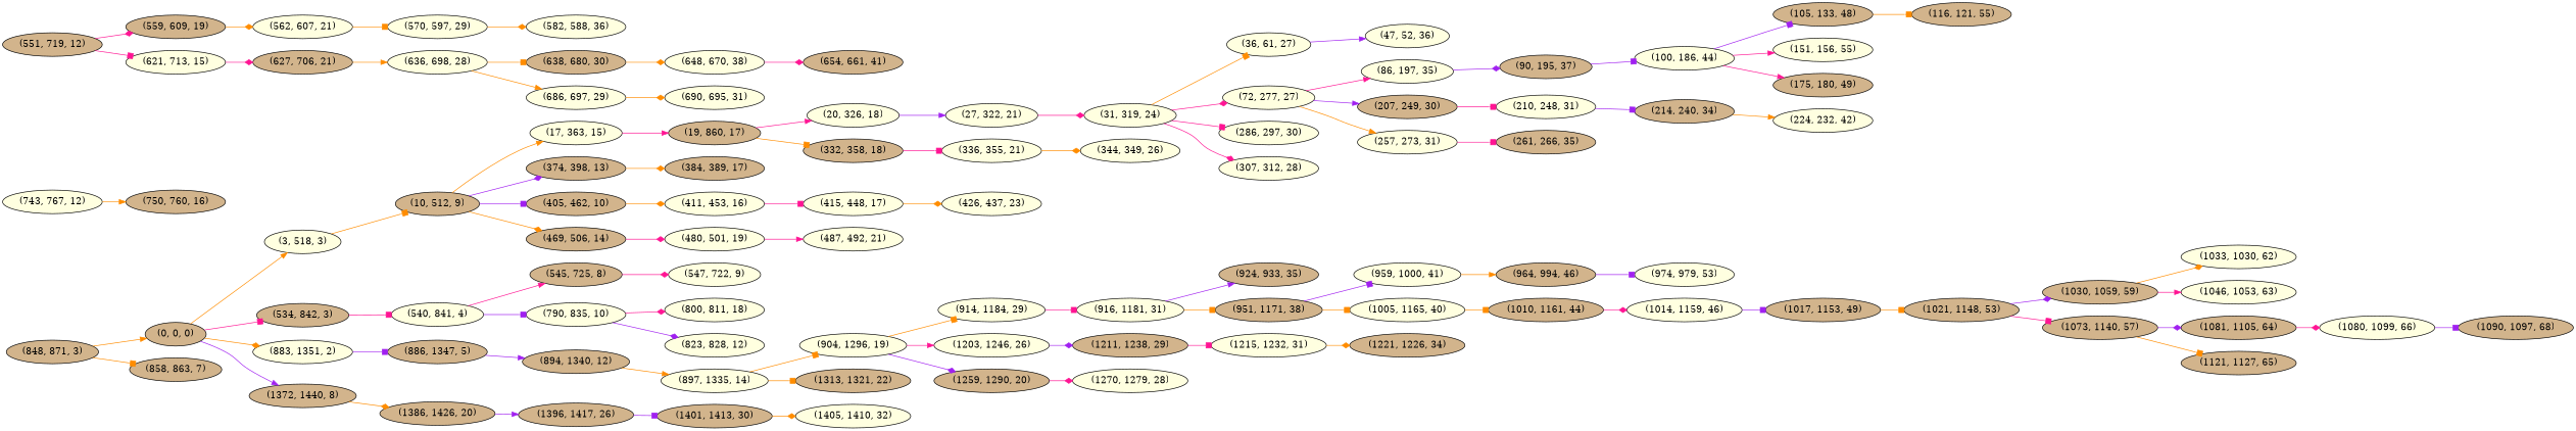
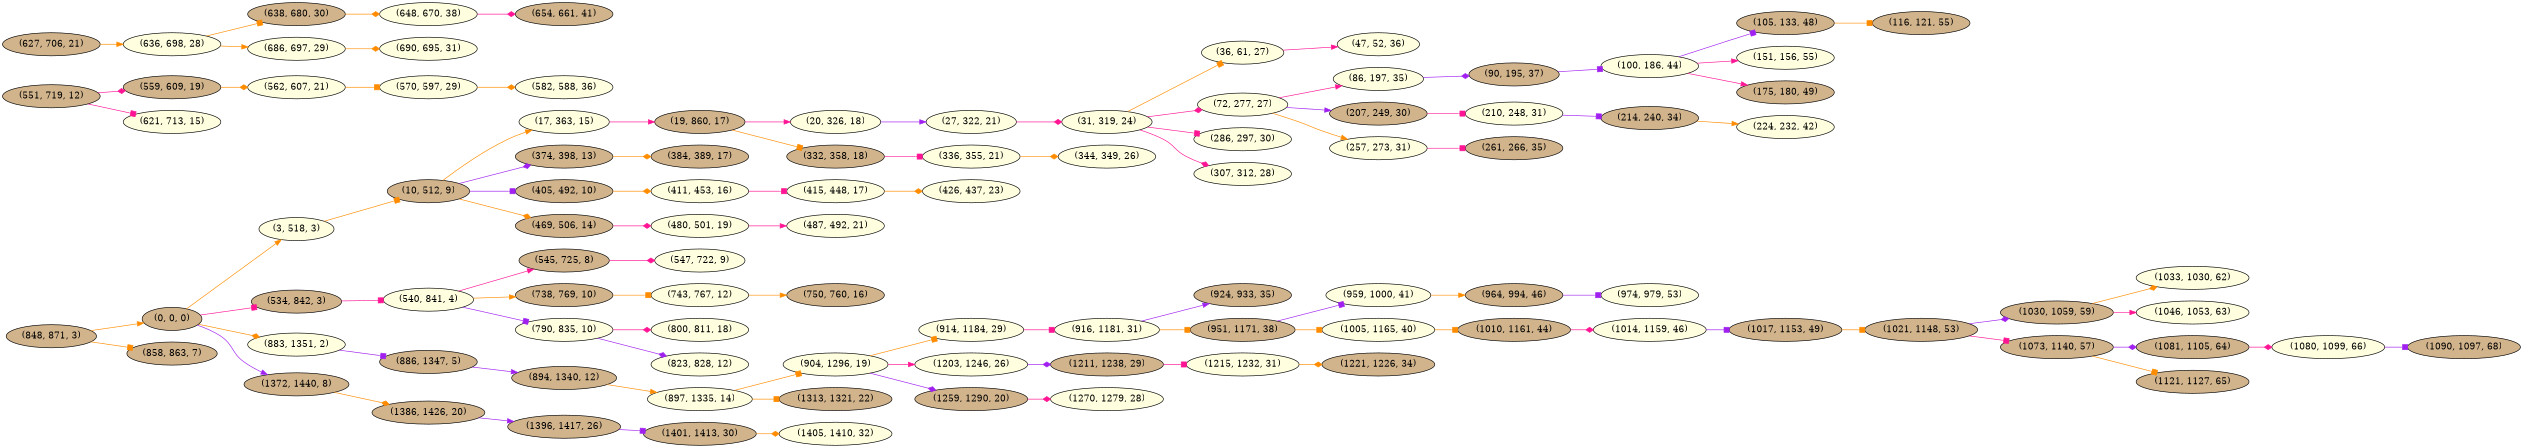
  digraph {
    rankdir=LR
    node [fillcolor=lightyellow style=filled]
    edge [arrowhead=box color=darkorange]
    "(0, 0, 0)" [fillcolor=tan]
    "(3, 518, 3)"
    "(534, 842, 3)" [fillcolor=tan]
    "(883, 1351, 2)"
    "(1372, 1440, 8)" [fillcolor=tan]
    "(10, 512, 9)" [fillcolor=tan]
    "(540, 841, 4)"
    "(848, 871, 3)" [fillcolor=tan]
    "(858, 863, 7)" [fillcolor=tan]
    "(886, 1347, 5)" [fillcolor=tan]
    "(1386, 1426, 20)" [fillcolor=tan]
    "(17, 363, 15)"
    "(374, 398, 13)" [fillcolor=tan]
-   "(405, 462, 10)" [fillcolor=tan]
+   "(405, 462, 10)" [fillcolor=tan label="(405, 492, 10)"]
    "(469, 506, 14)" [fillcolor=tan]
    n16 [fillcolor=tan label="(19, 860, 17)"]
    "(384, 389, 17)" [fillcolor=tan]
    "(411, 453, 16)"
    "(480, 501, 19)"
    "(20, 326, 18)"
    "(332, 358, 18)" [fillcolor=tan]
    "(27, 322, 21)"
    "(336, 355, 21)"
    "(31, 319, 24)"
    "(36, 61, 27)"
    "(72, 277, 27)"
    "(286, 297, 30)"
    "(307, 312, 28)"
    "(47, 52, 36)"
    "(86, 197, 35)"
    "(207, 249, 30)" [fillcolor=tan]
    "(257, 273, 31)"
    "(90, 195, 37)" [fillcolor=tan]
    "(210, 248, 31)"
    "(261, 266, 35)" [fillcolor=tan]
    "(100, 186, 44)"
    "(105, 133, 48)" [fillcolor=tan]
    "(151, 156, 55)"
    "(175, 180, 49)" [fillcolor=tan]
    "(116, 121, 55)" [fillcolor=tan]
    "(214, 240, 34)" [fillcolor=tan]
    "(224, 232, 42)"
    "(344, 349, 26)"
    "(415, 448, 17)"
    "(426, 437, 23)"
    "(487, 492, 21)"
    "(545, 725, 8)" [fillcolor=tan]
+   "(738, 769, 10)" [fillcolor=tan]
    "(790, 835, 10)"
    "(547, 722, 9)"
    "(743, 767, 12)"
    "(800, 811, 18)"
    "(823, 828, 12)"
    "(551, 719, 12)" [fillcolor=tan]
    "(559, 609, 19)" [fillcolor=tan]
    "(621, 713, 15)"
    "(562, 607, 21)"
    "(627, 706, 21)" [fillcolor=tan]
    "(570, 597, 29)"
    "(582, 588, 36)"
    "(636, 698, 28)"
    "(638, 680, 30)" [fillcolor=tan]
    "(686, 697, 29)"
    "(648, 670, 38)"
    "(690, 695, 31)"
    "(654, 661, 41)" [fillcolor=tan]
    "(750, 760, 16)" [fillcolor=tan]
    "(894, 1340, 12)" [fillcolor=tan]
    "(897, 1335, 14)"
    "(904, 1296, 19)"
    "(1313, 1321, 22)" [fillcolor=tan]
    "(914, 1184, 29)"
    "(1203, 1246, 26)"
    "(1259, 1290, 20)" [fillcolor=tan]
    "(916, 1181, 31)"
    "(1211, 1238, 29)" [fillcolor=tan]
    "(1270, 1279, 28)"
    "(924, 933, 35)" [fillcolor=tan]
    "(951, 1171, 38)" [fillcolor=tan]
    "(959, 1000, 41)"
    "(1005, 1165, 40)"
    "(964, 994, 46)" [fillcolor=tan]
    "(1010, 1161, 44)" [fillcolor=tan]
    "(974, 979, 53)"
    "(1014, 1159, 46)"
    "(1017, 1153, 49)" [fillcolor=tan]
    "(1021, 1148, 53)" [fillcolor=tan]
    "(1030, 1059, 59)" [fillcolor=tan]
    "(1073, 1140, 57)" [fillcolor=tan]
    n90 [label="(1033, 1030, 62)"]
    "(1046, 1053, 63)"
    "(1081, 1105, 64)" [fillcolor=tan]
    "(1121, 1127, 65)" [fillcolor=tan]
    n94 [label="(1080, 1099, 66)"]
    "(1090, 1097, 68)" [fillcolor=tan]
    "(1215, 1232, 31)"
    "(1221, 1226, 34)" [fillcolor=tan]
    "(1396, 1417, 26)" [fillcolor=tan]
    "(1401, 1413, 30)" [fillcolor=tan]
    "(1405, 1410, 32)"
    "(0, 0, 0)" -> "(3, 518, 3)" [arrowhead=normal]
    "(0, 0, 0)" -> "(534, 842, 3)" [color=deeppink]
    "(0, 0, 0)" -> "(883, 1351, 2)" [arrowhead=diamond]
    "(0, 0, 0)" -> "(1372, 1440, 8)" [arrowhead=normal color=purple]
    "(3, 518, 3)" -> "(10, 512, 9)"
    "(534, 842, 3)" -> "(540, 841, 4)" [color=deeppink]
    "(883, 1351, 2)" -> "(886, 1347, 5)" [color=purple]
    "(1372, 1440, 8)" -> "(1386, 1426, 20)" [arrowhead=diamond]
    "(10, 512, 9)" -> "(17, 363, 15)" [arrowhead=normal]
    "(10, 512, 9)" -> "(374, 398, 13)" [arrowhead=diamond color=purple]
    "(10, 512, 9)" -> "(405, 462, 10)" [color=purple]
    "(10, 512, 9)" -> "(469, 506, 14)" [arrowhead=diamond]
    "(540, 841, 4)" -> "(545, 725, 8)" [arrowhead=normal color=deeppink]
+   "(540, 841, 4)" -> "(738, 769, 10)" [arrowhead=normal]
    "(540, 841, 4)" -> "(790, 835, 10)" [color=purple]
    "(848, 871, 3)" -> "(0, 0, 0)" [arrowhead=normal]
    "(848, 871, 3)" -> "(858, 863, 7)"
    "(886, 1347, 5)" -> "(894, 1340, 12)" [arrowhead=normal color=purple]
    "(1386, 1426, 20)" -> "(1396, 1417, 26)" [arrowhead=normal color=purple]
    "(17, 363, 15)" -> n16 [arrowhead=normal color=deeppink]
    "(374, 398, 13)" -> "(384, 389, 17)" [arrowhead=diamond]
    "(405, 462, 10)" -> "(411, 453, 16)" [arrowhead=diamond]
    "(469, 506, 14)" -> "(480, 501, 19)" [arrowhead=diamond color=deeppink]
    n16 -> "(20, 326, 18)" [arrowhead=normal color=deeppink]
    n16 -> "(332, 358, 18)"
    "(411, 453, 16)" -> "(415, 448, 17)" [color=deeppink]
    "(480, 501, 19)" -> "(487, 492, 21)" [arrowhead=normal color=deeppink]
    "(20, 326, 18)" -> "(27, 322, 21)" [arrowhead=normal color=purple]
    "(332, 358, 18)" -> "(336, 355, 21)" [color=deeppink]
    "(27, 322, 21)" -> "(31, 319, 24)" [arrowhead=diamond color=deeppink]
    "(336, 355, 21)" -> "(344, 349, 26)" [arrowhead=diamond]
    "(31, 319, 24)" -> "(36, 61, 27)"
    "(31, 319, 24)" -> "(72, 277, 27)" [arrowhead=diamond color=deeppink]
    "(31, 319, 24)" -> "(286, 297, 30)" [color=deeppink]
    "(31, 319, 24)" -> "(307, 312, 28)" [arrowhead=diamond color=deeppink]
-   "(36, 61, 27)" -> "(47, 52, 36)" [arrowhead=normal color=purple]
+   "(36, 61, 27)" -> "(47, 52, 36)" [arrowhead=normal color=deeppink]
    "(72, 277, 27)" -> "(86, 197, 35)" [arrowhead=normal color=deeppink]
    "(72, 277, 27)" -> "(207, 249, 30)" [arrowhead=normal color=purple]
    "(72, 277, 27)" -> "(257, 273, 31)" [arrowhead=normal]
    "(86, 197, 35)" -> "(90, 195, 37)" [arrowhead=diamond color=purple]
    "(207, 249, 30)" -> "(210, 248, 31)" [color=deeppink]
    "(257, 273, 31)" -> "(261, 266, 35)" [color=deeppink]
    "(90, 195, 37)" -> "(100, 186, 44)" [color=purple]
    "(210, 248, 31)" -> "(214, 240, 34)" [color=purple]
    "(100, 186, 44)" -> "(105, 133, 48)" [color=purple]
    "(100, 186, 44)" -> "(151, 156, 55)" [arrowhead=normal color=deeppink]
    "(100, 186, 44)" -> "(175, 180, 49)" [arrowhead=normal color=deeppink]
    "(105, 133, 48)" -> "(116, 121, 55)"
    "(214, 240, 34)" -> "(224, 232, 42)" [arrowhead=normal]
    "(415, 448, 17)" -> "(426, 437, 23)" [arrowhead=diamond]
    "(545, 725, 8)" -> "(547, 722, 9)" [arrowhead=diamond color=deeppink]
+   "(738, 769, 10)" -> "(743, 767, 12)"
    "(790, 835, 10)" -> "(800, 811, 18)" [arrowhead=diamond color=deeppink]
    "(790, 835, 10)" -> "(823, 828, 12)" [arrowhead=diamond color=purple]
    "(743, 767, 12)" -> "(750, 760, 16)" [arrowhead=normal]
    "(551, 719, 12)" -> "(559, 609, 19)" [arrowhead=diamond color=deeppink]
    "(551, 719, 12)" -> "(621, 713, 15)" [color=deeppink]
    "(559, 609, 19)" -> "(562, 607, 21)" [arrowhead=diamond]
-   "(621, 713, 15)" -> "(627, 706, 21)" [arrowhead=diamond color=deeppink]
    "(562, 607, 21)" -> "(570, 597, 29)"
    "(627, 706, 21)" -> "(636, 698, 28)" [arrowhead=normal]
    "(570, 597, 29)" -> "(582, 588, 36)" [arrowhead=diamond]
    "(636, 698, 28)" -> "(638, 680, 30)"
    "(636, 698, 28)" -> "(686, 697, 29)" [arrowhead=normal]
    "(638, 680, 30)" -> "(648, 670, 38)" [arrowhead=diamond]
    "(686, 697, 29)" -> "(690, 695, 31)" [arrowhead=diamond]
    "(648, 670, 38)" -> "(654, 661, 41)" [arrowhead=diamond color=deeppink]
    "(894, 1340, 12)" -> "(897, 1335, 14)" [arrowhead=normal]
    "(897, 1335, 14)" -> "(904, 1296, 19)"
    "(897, 1335, 14)" -> "(1313, 1321, 22)"
    "(904, 1296, 19)" -> "(914, 1184, 29)"
    "(904, 1296, 19)" -> "(1203, 1246, 26)" [arrowhead=normal color=deeppink]
    "(904, 1296, 19)" -> "(1259, 1290, 20)" [arrowhead=diamond color=purple]
    "(914, 1184, 29)" -> "(916, 1181, 31)" [color=deeppink]
    "(1203, 1246, 26)" -> "(1211, 1238, 29)" [arrowhead=diamond color=purple]
    "(1259, 1290, 20)" -> "(1270, 1279, 28)" [arrowhead=diamond color=deeppink]
    "(916, 1181, 31)" -> "(924, 933, 35)" [arrowhead=normal color=purple]
    "(916, 1181, 31)" -> "(951, 1171, 38)"
    "(1211, 1238, 29)" -> "(1215, 1232, 31)" [color=deeppink]
    "(951, 1171, 38)" -> "(959, 1000, 41)" [color=purple]
    "(951, 1171, 38)" -> "(1005, 1165, 40)"
    "(959, 1000, 41)" -> "(964, 994, 46)" [arrowhead=normal]
    "(1005, 1165, 40)" -> "(1010, 1161, 44)"
    "(964, 994, 46)" -> "(974, 979, 53)" [color=purple]
    "(1010, 1161, 44)" -> "(1014, 1159, 46)" [arrowhead=diamond color=deeppink]
    "(1014, 1159, 46)" -> "(1017, 1153, 49)" [color=purple]
    "(1017, 1153, 49)" -> "(1021, 1148, 53)"
    "(1021, 1148, 53)" -> "(1030, 1059, 59)" [arrowhead=diamond color=purple]
    "(1021, 1148, 53)" -> "(1073, 1140, 57)" [color=deeppink]
    "(1030, 1059, 59)" -> n90 [arrowhead=diamond]
    "(1030, 1059, 59)" -> "(1046, 1053, 63)" [arrowhead=normal color=deeppink]
    "(1073, 1140, 57)" -> "(1081, 1105, 64)" [arrowhead=diamond color=purple]
    "(1073, 1140, 57)" -> "(1121, 1127, 65)"
    "(1081, 1105, 64)" -> n94 [arrowhead=diamond color=deeppink]
    n94 -> "(1090, 1097, 68)" [color=purple]
    "(1215, 1232, 31)" -> "(1221, 1226, 34)" [arrowhead=diamond]
    "(1396, 1417, 26)" -> "(1401, 1413, 30)" [color=purple]
    "(1401, 1413, 30)" -> "(1405, 1410, 32)" [arrowhead=diamond]
  }
